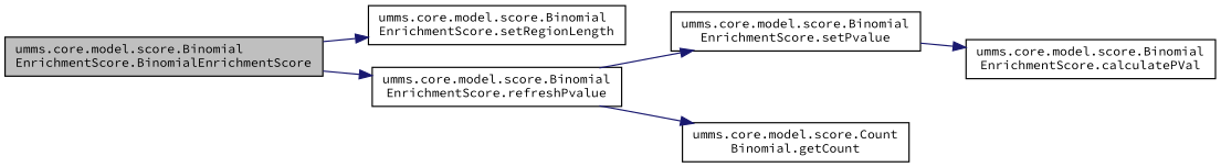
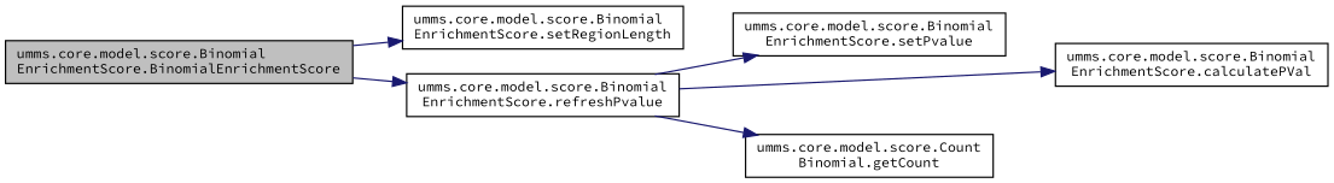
  digraph {
    fontname="Source Code Pro"
    rankdir=LR
    node [color=black fillcolor=white fontname="Source Code Pro" fontsize=10 shape=record style=filled]
    edge [color=midnightblue fontname="Source Code Pro" fontsize=10 labelfontname=Helvetica labelfontsize=10 style=solid]
    n1 [fillcolor=grey75 fontcolor=black height=0.2 label="umms.core.model.score.Binomial\lEnrichmentScore.BinomialEnrichmentScore" width=0.4]
    n2 [height=0.2 label="umms.core.model.score.Binomial\lEnrichmentScore.setRegionLength" width=0.4]
    n3 [height=0.2 label="umms.core.model.score.Binomial\lEnrichmentScore.refreshPvalue" width=0.4]
    n4 [height=0.2 label="umms.core.model.score.Binomial\lEnrichmentScore.setPvalue" width=0.4]
    n5 [height=0.2 label="umms.core.model.score.Binomial\lEnrichmentScore.calculatePVal" width=0.4]
    n6 [height=0.2 label="umms.core.model.score.Count\lBinomial.getCount" width=0.4]
    n1 -> n2
    n1 -> n3
    n3 -> n4
-   n4 -> n5
+   n3 -> n5
    n3 -> n6
  }
